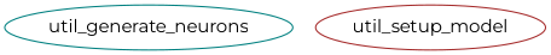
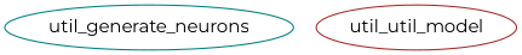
  digraph {
    fontname=Montserrat
    node [fontname=Montserrat]
    util_generate_neurons [color=teal]
-   util_setup_model [color=brown]
+   util_setup_model [color=brown label=util_util_model]
  }
